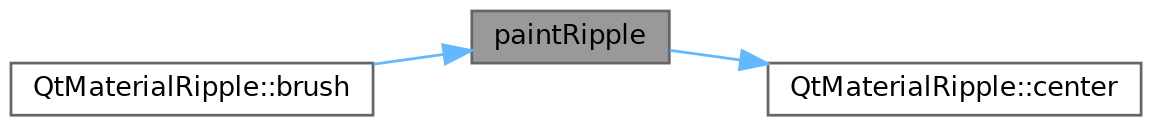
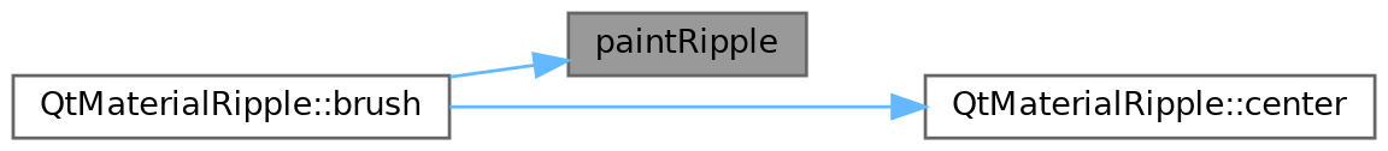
  digraph {
    rankdir=LR
    node [color=grey40 fillcolor=white fontname=Helvetica fontsize=10 shape=box style=filled]
    edge [color=steelblue1 fontname=Helvetica fontsize=10 labelfontname=Helvetica labelfontsize=10 style=solid]
    n1 [color=gray40 fillcolor=grey60 fontcolor=black height=0.2 label=paintRipple width=0.4]
    n2 [height=0.2 label="QtMaterialRipple::center" width=0.4]
    n3 [height=0.2 label="QtMaterialRipple::brush" width=0.4]
-   n1 -> n2
+   n3 -> n2
    n3 -> n1
  }
